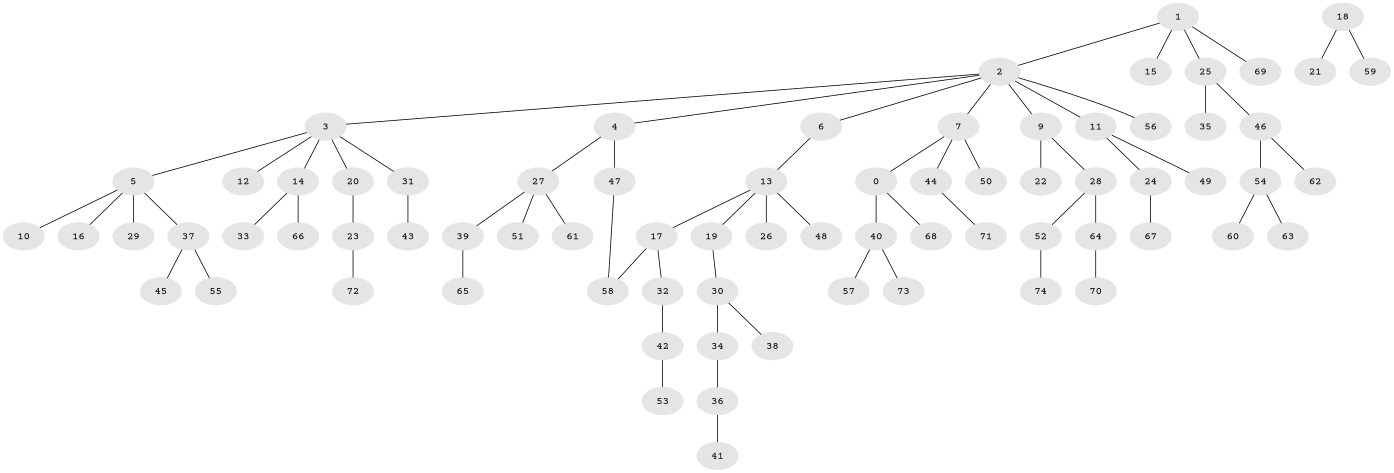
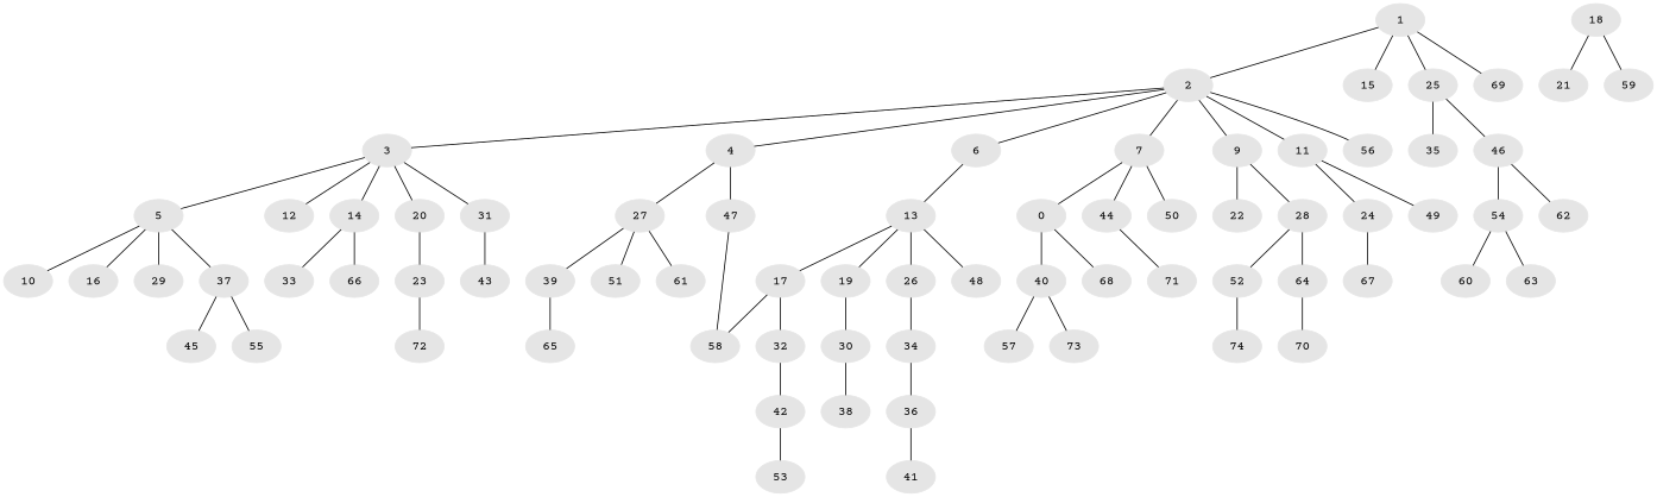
  graph {
    fontname="Courier Prime"
    node [color=gray90 fontname="Courier Prime" style=filled]
    edge [fontname="Courier Prime"]
    1
    2
    15
    25
    69
    3
    4
    6
    7
    9
    11
    56
    35
    46
    5
    12
    14
    20
    31
    27
    47
    13
    n23 [label=0]
    44
    50
    22
    28
    24
    49
    10
    16
    29
    37
    33
    66
    23
    43
    39
    51
    61
    58
    45
    55
    17
    19
    26
    48
    40
    68
    71
    57
    73
    52
    64
    67
    32
    30
    18
    21
    59
    42
    34
    38
    72
    54
    62
    65
    74
    70
    36
    53
    41
    60
    63
    1 -- 2
    1 -- 15
    1 -- 25
    1 -- 69
    2 -- 3
    2 -- 4
    2 -- 6
    2 -- 7
    2 -- 9
    2 -- 11
    2 -- 56
    25 -- 35
    25 -- 46
    3 -- 5
    3 -- 12
    3 -- 14
    3 -- 20
    3 -- 31
    4 -- 27
    4 -- 47
    6 -- 13
    7 -- n23
    7 -- 44
    7 -- 50
    9 -- 22
    9 -- 28
    11 -- 24
    11 -- 49
    46 -- 54
    46 -- 62
    5 -- 10
    5 -- 16
    5 -- 29
    5 -- 37
    14 -- 33
    14 -- 66
    20 -- 23
    31 -- 43
    27 -- 39
    27 -- 51
    27 -- 61
    47 -- 58
    13 -- 17
    13 -- 19
    13 -- 26
    13 -- 48
    n23 -- 40
    n23 -- 68
    44 -- 71
    28 -- 52
    28 -- 64
    24 -- 67
    37 -- 45
    37 -- 55
    23 -- 72
    39 -- 65
    17 -- 58
    17 -- 32
    19 -- 30
    40 -- 57
    40 -- 73
    52 -- 74
    64 -- 70
    32 -- 42
-   30 -- 34
+   26 -- 34
    30 -- 38
    18 -- 21
    18 -- 59
    42 -- 53
    34 -- 36
    54 -- 60
    54 -- 63
    36 -- 41
  }
